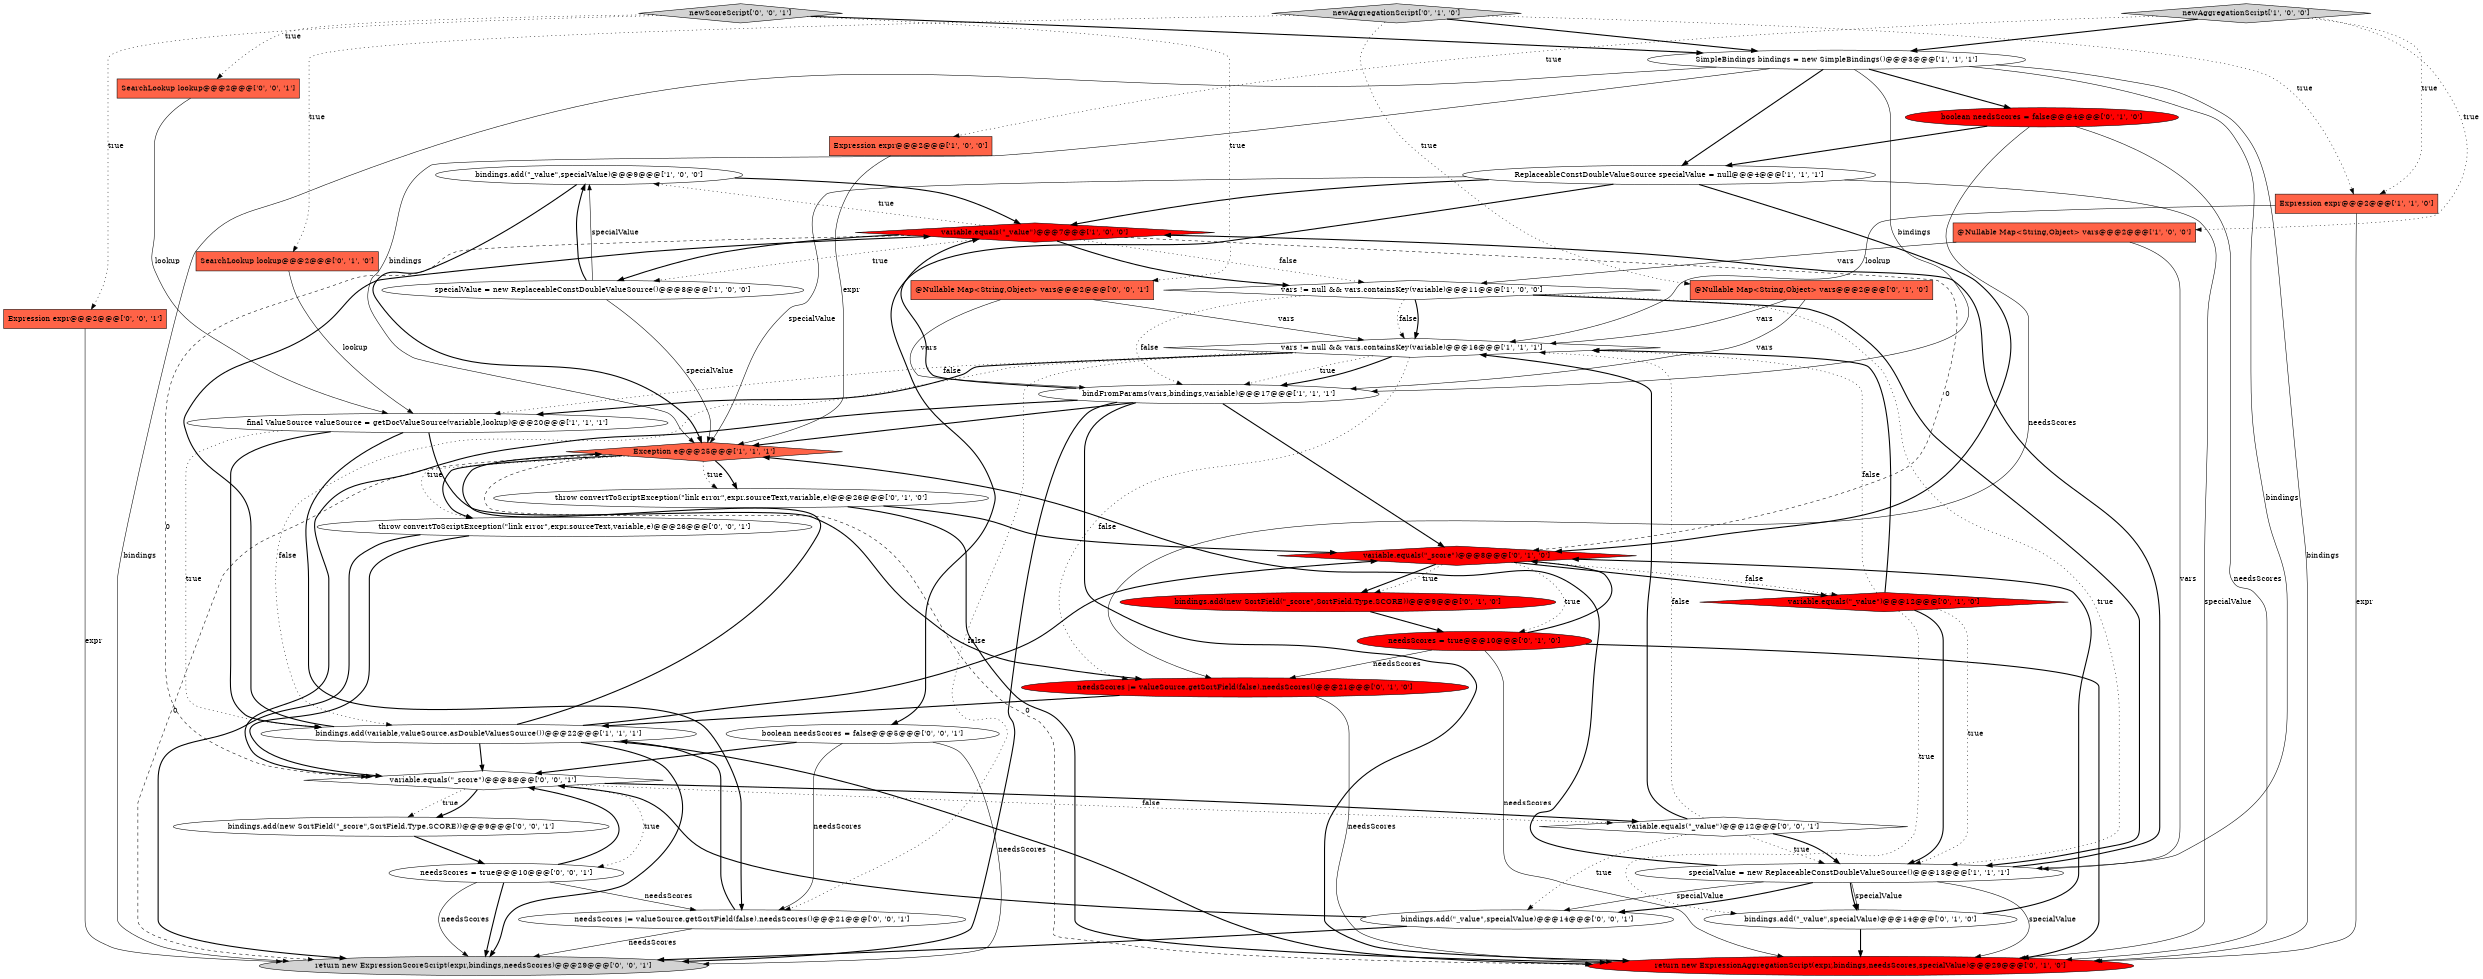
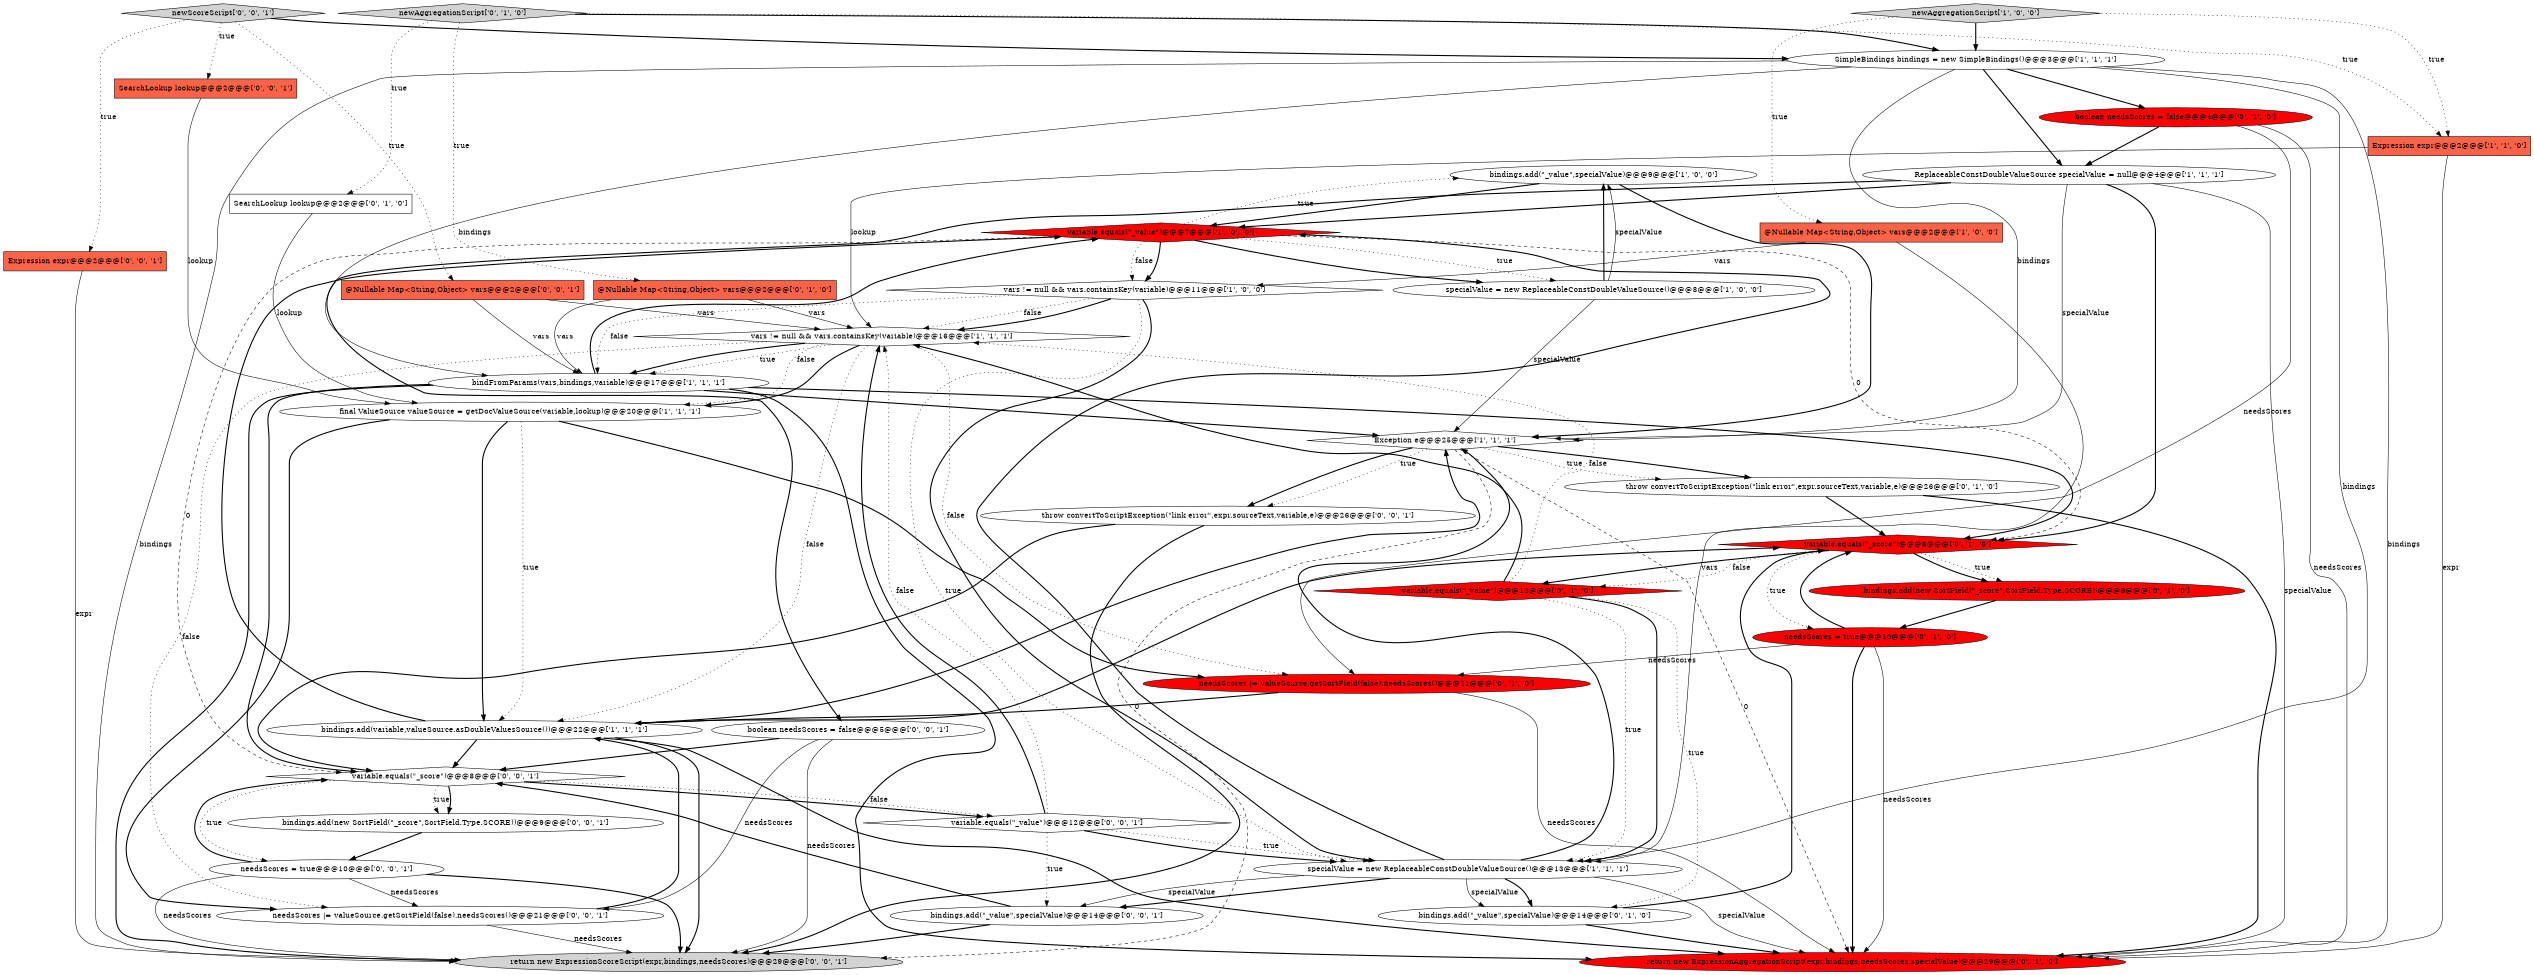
  digraph {
    node [fillcolor=white shape=ellipse style=filled]
    edge [style=bold]
    n1 [label="bindings.add(\"_value\",specialValue)@@@9@@@['1', '0', '0']"]
    n2 [fillcolor=red label="variable.equals(\"_value\")@@@7@@@['1', '0', '0']" shape=diamond]
-   n3 [fillcolor=tomato label="Exception e@@@25@@@['1', '1', '1']" shape=diamond]
+   n3 [label="Exception e@@@25@@@['1', '1', '1']" shape=diamond]
    n4 [label="variable.equals(\"_score\")@@@8@@@['0', '0', '1']" shape=diamond]
    n5 [fillcolor=red label="variable.equals(\"_score\")@@@8@@@['0', '1', '0']" shape=diamond]
    n6 [label="specialValue = new ReplaceableConstDoubleValueSource()@@@8@@@['1', '0', '0']"]
    n7 [label="vars != null && vars.containsKey(variable)@@@11@@@['1', '0', '0']" shape=diamond]
    n8 [fillcolor=red label="return new ExpressionAggregationScript(expr,bindings,needsScores,specialValue)@@@29@@@['0', '1', '0']"]
    n9 [fillcolor=lightgray label="return new ExpressionScoreScript(expr,bindings,needsScores)@@@29@@@['0', '0', '1']"]
    n10 [label="throw convertToScriptException(\"link error\",expr.sourceText,variable,e)@@@26@@@['0', '1', '0']"]
    n11 [label="throw convertToScriptException(\"link error\",expr.sourceText,variable,e)@@@26@@@['0', '0', '1']"]
    n12 [fillcolor=tomato label="@Nullable Map<String,Object> vars@@@2@@@['0', '0', '1']" shape=box]
    n13 [label="vars != null && vars.containsKey(variable)@@@16@@@['1', '1', '1']" shape=diamond]
    n14 [label="bindFromParams(vars,bindings,variable)@@@17@@@['1', '1', '1']"]
    n15 [fillcolor=red label="needsScores |= valueSource.getSortField(false).needsScores()@@@21@@@['0', '1', '0']"]
    n16 [label="needsScores |= valueSource.getSortField(false).needsScores()@@@21@@@['0', '0', '1']"]
    n17 [label="final ValueSource valueSource = getDocValueSource(variable,lookup)@@@20@@@['1', '1', '1']"]
    n18 [label="bindings.add(variable,valueSource.asDoubleValuesSource())@@@22@@@['1', '1', '1']"]
    n19 [fillcolor=red label="boolean needsScores = false@@@4@@@['0', '1', '0']"]
    n20 [label="ReplaceableConstDoubleValueSource specialValue = null@@@4@@@['1', '1', '1']"]
    n21 [label="boolean needsScores = false@@@5@@@['0', '0', '1']"]
    n22 [label="SimpleBindings bindings = new SimpleBindings()@@@3@@@['1', '1', '1']"]
    n23 [label="specialValue = new ReplaceableConstDoubleValueSource()@@@13@@@['1', '1', '1']"]
    n24 [label="bindings.add(\"_value\",specialValue)@@@14@@@['0', '0', '1']"]
    n25 [label="bindings.add(\"_value\",specialValue)@@@14@@@['0', '1', '0']"]
    n26 [label="variable.equals(\"_value\")@@@12@@@['0', '0', '1']" shape=diamond]
    n27 [label="needsScores = true@@@10@@@['0', '0', '1']"]
    n28 [label="bindings.add(new SortField(\"_score\",SortField.Type.SCORE))@@@9@@@['0', '0', '1']"]
-   n29 [fillcolor=tomato label="Expression expr@@@2@@@['1', '0', '0']" shape=box]
    n30 [fillcolor=red label="needsScores = true@@@10@@@['0', '1', '0']"]
    n31 [fillcolor=red label="variable.equals(\"_value\")@@@12@@@['0', '1', '0']" shape=diamond]
    n32 [fillcolor=red label="bindings.add(new SortField(\"_score\",SortField.Type.SCORE))@@@9@@@['0', '1', '0']"]
    n33 [fillcolor=tomato label="@Nullable Map<String,Object> vars@@@2@@@['1', '0', '0']" shape=box]
    n34 [fillcolor=tomato label="@Nullable Map<String,Object> vars@@@2@@@['0', '1', '0']" shape=box]
    n35 [fillcolor=tomato label="Expression expr@@@2@@@['0', '0', '1']" shape=box]
    n36 [fillcolor=tomato label="SearchLookup lookup@@@2@@@['0', '0', '1']" shape=box]
-   n37 [fillcolor=tomato label="SearchLookup lookup@@@2@@@['0', '1', '0']" shape=box]
+   n37 [label="SearchLookup lookup@@@2@@@['0', '1', '0']" shape=box]
    n38 [fillcolor=lightgray label="newAggregationScript['0', '1', '0']" shape=diamond]
    n39 [fillcolor=tomato label="Expression expr@@@2@@@['1', '1', '0']" shape=box]
    n40 [fillcolor=lightgray label="newScoreScript['0', '0', '1']" shape=diamond]
    n41 [fillcolor=lightgray label="newAggregationScript['1', '0', '0']" shape=diamond]
    n1 -> n2
    n1 -> n3
    n2 -> n1 [label=true style=dotted]
    n2 -> n4 [label=0 style=dashed]
    n2 -> n5 [label=0 style=dashed]
    n2 -> n6 [label=true style=dotted]
    n2 -> n6
    n2 -> n7 [label=false style=dotted]
    n2 -> n7
    n3 -> n8 [label=0 style=dashed]
    n3 -> n9 [label=0 style=dashed]
    n3 -> n10
    n3 -> n10 [label=true style=dotted]
    n3 -> n11
    n3 -> n11 [label=true style=dotted]
    n4 -> n26
    n4 -> n26 [label=false style=dotted]
    n4 -> n27 [label=true style=dotted]
    n4 -> n28 [label=true style=dotted]
    n4 -> n28
    n5 -> n30 [label=true style=dotted]
    n5 -> n31
    n5 -> n31 [label=false style=dotted]
    n5 -> n32
    n5 -> n32 [label=true style=dotted]
    n6 -> n1
    n6 -> n1 [label=specialValue style=solid]
    n6 -> n3 [label=specialValue style=solid]
    n7 -> n13 [label=false style=dotted]
    n7 -> n13
    n7 -> n14 [label=false style=dotted]
    n7 -> n23 [label=true style=dotted]
    n7 -> n23
    n10 -> n5
    n10 -> n8
    n11 -> n4
    n11 -> n9
    n12 -> n13 [label=vars style=solid]
    n12 -> n14 [label=vars style=solid]
    n13 -> n14 [label=true style=dotted]
    n13 -> n14
    n13 -> n15 [label=false style=dotted]
    n13 -> n16 [label=false style=dotted]
    n13 -> n17 [label=false style=dotted]
    n13 -> n17
    n13 -> n18 [label=false style=dotted]
    n14 -> n2
    n14 -> n3
    n14 -> n4
    n14 -> n5
    n14 -> n8
    n14 -> n9
    n15 -> n8 [label=needsScores style=solid]
    n15 -> n18
    n16 -> n9 [label=needsScores style=solid]
    n16 -> n18
    n17 -> n15
    n17 -> n16
    n17 -> n18 [label=true style=dotted]
    n17 -> n18
    n18 -> n2
    n18 -> n3
    n18 -> n4
    n18 -> n5
    n18 -> n8
    n18 -> n9
    n19 -> n8 [label=needsScores style=solid]
    n19 -> n15 [label=needsScores style=solid]
    n19 -> n20
    n20 -> n2
    n20 -> n3 [label=specialValue style=solid]
    n20 -> n5
    n20 -> n8 [label=specialValue style=solid]
    n20 -> n21
    n21 -> n4
    n21 -> n9 [label=needsScores style=solid]
    n21 -> n16 [label=needsScores style=solid]
    n22 -> n3 [label=bindings style=solid]
    n22 -> n8 [label=bindings style=solid]
    n22 -> n9 [label=bindings style=solid]
    n22 -> n14 [label=bindings style=solid]
    n22 -> n19
    n22 -> n20
    n22 -> n23 [label=bindings style=solid]
    n23 -> n2
    n23 -> n3
    n23 -> n8 [label=specialValue style=solid]
    n23 -> n24 [label=specialValue style=solid]
    n23 -> n24
    n23 -> n25
    n23 -> n25 [label=specialValue style=solid]
    n24 -> n4
    n24 -> n9
    n25 -> n5
    n25 -> n8
    n26 -> n13 [label=false style=dotted]
    n26 -> n13
    n26 -> n23 [label=true style=dotted]
    n26 -> n23
    n26 -> n24 [label=true style=dotted]
    n27 -> n4
    n27 -> n9
    n27 -> n9 [label=needsScores style=solid]
    n27 -> n16 [label=needsScores style=solid]
    n28 -> n27
-   n29 -> n3 [label=expr style=solid]
    n30 -> n5
    n30 -> n8 [label=needsScores style=solid]
    n30 -> n8
    n30 -> n15 [label=needsScores style=solid]
    n31 -> n13
    n31 -> n13 [label=false style=dotted]
    n31 -> n23
    n31 -> n23 [label=true style=dotted]
    n31 -> n25 [label=true style=dotted]
    n32 -> n30
    n33 -> n7 [label=vars style=solid]
    n33 -> n23 [label=vars style=solid]
    n34 -> n13 [label=vars style=solid]
    n34 -> n14 [label=vars style=solid]
    n35 -> n9 [label=expr style=solid]
    n36 -> n17 [label=lookup style=solid]
    n37 -> n17 [label=lookup style=solid]
    n38 -> n22
    n38 -> n34 [label=true style=dotted]
    n38 -> n37 [label=true style=dotted]
    n38 -> n39 [label=true style=dotted]
    n39 -> n8 [label=expr style=solid]
    n39 -> n13 [label=lookup style=solid]
    n40 -> n12 [label=true style=dotted]
    n40 -> n22
    n40 -> n35 [label=true style=dotted]
    n40 -> n36 [label=true style=dotted]
    n41 -> n22
-   n41 -> n29 [label=true style=dotted]
    n41 -> n33 [label=true style=dotted]
    n41 -> n39 [label=true style=dotted]
  }
